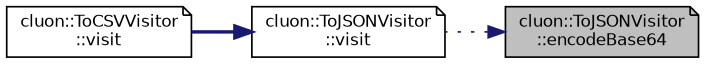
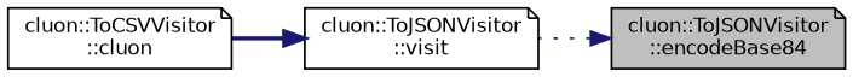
  digraph {
    rankdir=RL
    node [color=black fillcolor=white fontname=Helvetica fontsize=10 shape=note style=filled]
    edge [color=midnightblue dir=back fontname=Helvetica fontsize=10 labelfontname=Helvetica labelfontsize=10]
-   n1 [fillcolor=grey75 fontcolor=black height=0.2 label="cluon::ToJSONVisitor\l::encodeBase64" width=0.4]
+   n1 [fillcolor=grey75 fontcolor=black height=0.2 label="cluon::ToJSONVisitor\l::encodeBase84" width=0.4]
    n2 [height=0.2 label="cluon::ToJSONVisitor\l::visit" width=0.4]
-   n3 [height=0.2 label="cluon::ToCSVVisitor\l::visit" width=0.4]
+   n3 [height=0.2 label="cluon::ToCSVVisitor\l::cluon" width=0.4]
    n1 -> n2 [style=dotted]
    n2 -> n3 [style=bold]
  }
